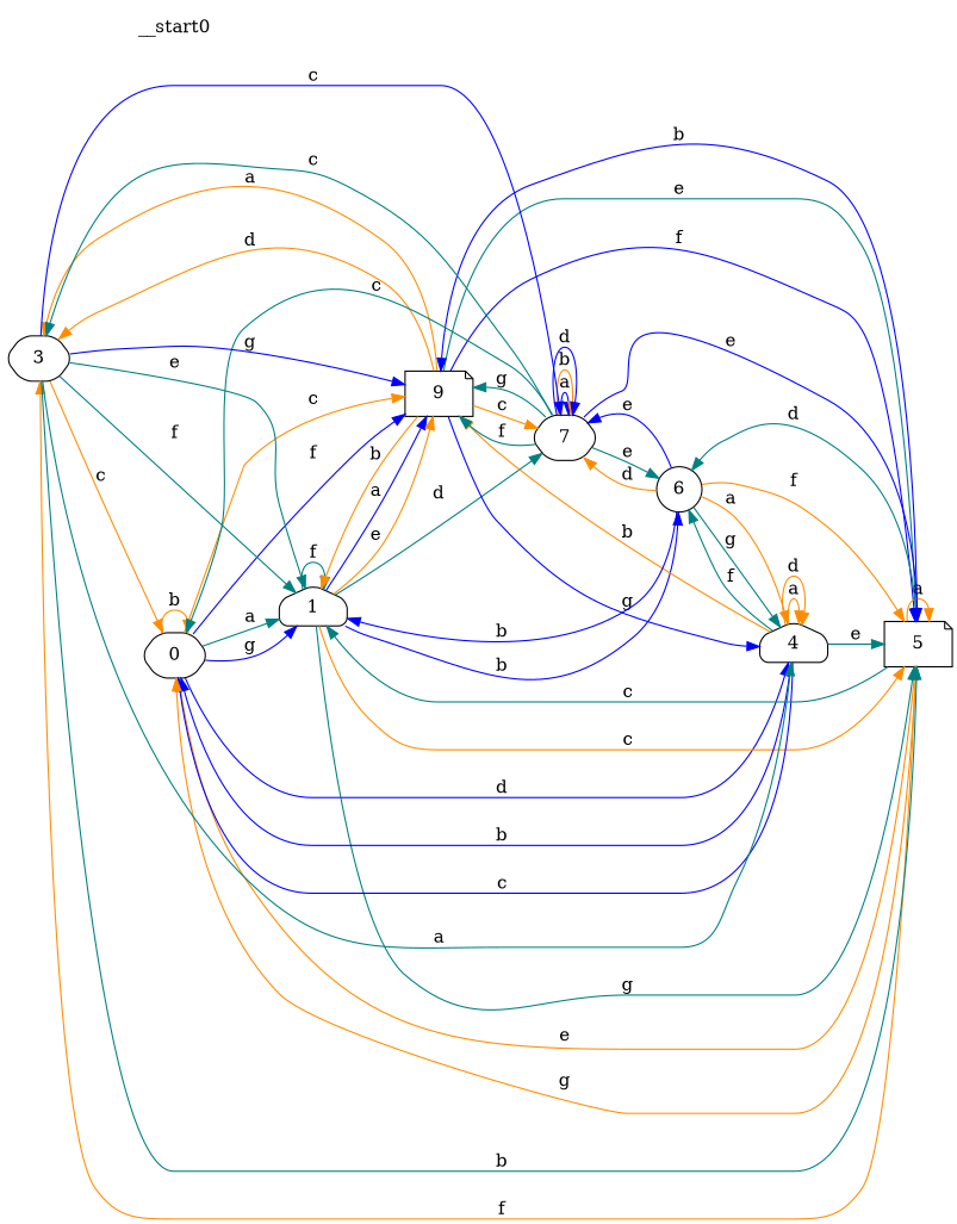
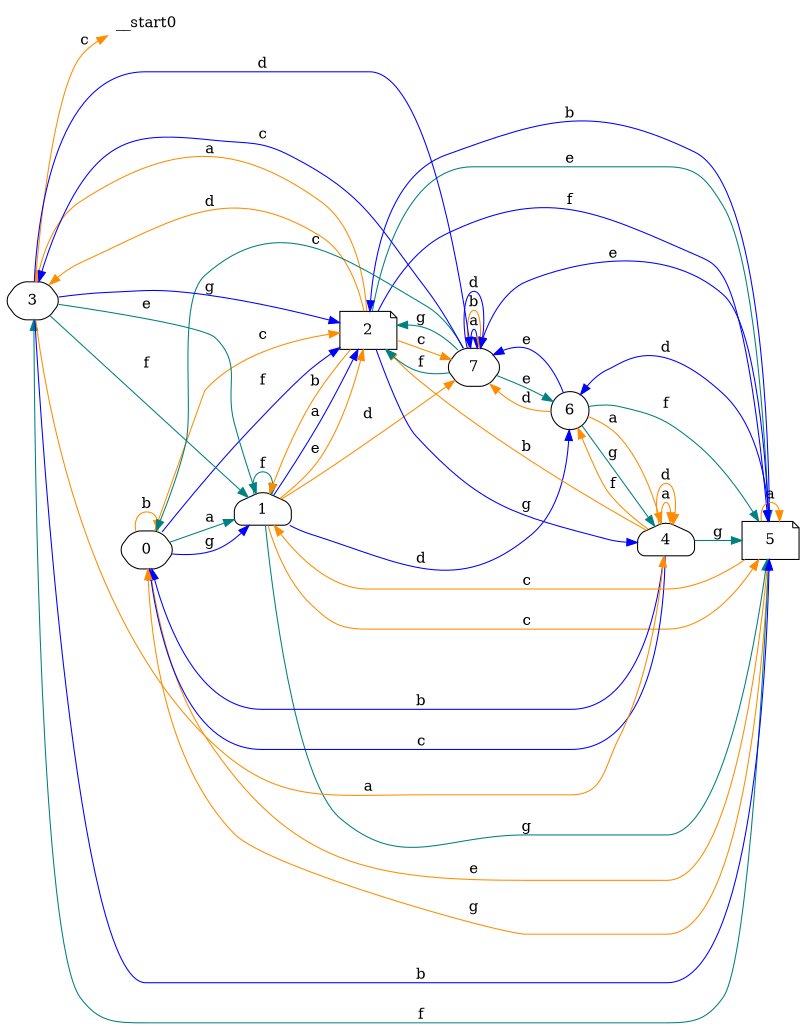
  digraph {
    rankdir=LR
    node [shape=hexagon color=black fillcolor=white style="rounded,filled"]
    edge [color=darkorange]
    __start0 [shape=none color="" fillcolor="" style=""]
    n2 [label=0]
    n3 [label=1 shape=house]
-   n4 [label=9 shape=note]
+   n4 [label=2 shape=note]
    n5 [label=4 shape=house]
    n6 [label=5 shape=note]
    n7 [label=6 shape=circle style=filled]
    n8 [label=7]
    n9 [label=3]
    n2 -> n2 [label=b]
    n2 -> n3 [color=teal label=a]
    n2 -> n3 [color=blue label=g]
    n2 -> n4 [label=c]
    n2 -> n4 [color=blue label=f]
-   n2 -> n5 [color=blue label=d]
    n2 -> n6 [label=e]
    n3 -> n3 [color=teal label=f]
    n3 -> n4 [color=blue label=a]
    n3 -> n4 [label=e]
    n3 -> n6 [label=c]
    n3 -> n6 [color=teal label=g]
-   n3 -> n7 [color=blue label=b]
-   n3 -> n8 [color=teal label=d]
+   n3 -> n7 [color=blue label=d]
+   n3 -> n8 [label=d]
    n4 -> n3 [label=b]
    n4 -> n5 [color=blue label=g]
    n4 -> n6 [color=teal label=e]
    n4 -> n6 [color=blue label=f]
    n4 -> n8 [label=c]
    n4 -> n9 [label=a]
    n4 -> n9 [label=d]
    n5 -> n2 [color=blue label=b]
    n5 -> n2 [color=blue label=c]
    n5 -> n4 [label=b]
    n5 -> n5 [label=a]
    n5 -> n5 [label=d]
-   n5 -> n6 [color=teal label=e]
-   n5 -> n7 [color=teal label=f]
+   n5 -> n6 [color=teal label=g]
+   n5 -> n7 [label=f]
    n6 -> n2 [label=g]
-   n6 -> n3 [color=teal label=c]
+   n6 -> n3 [label=c]
    n6 -> n4 [color=blue label=b]
    n6 -> n6 [label=a]
-   n6 -> n7 [color=teal label=d]
-   n8 -> n6 [color=blue label=e]
-   n6 -> n9 [label=f]
-   n7 -> n3 [color=blue label=b]
+   n6 -> n7 [color=blue label=d]
+   n6 -> n8 [color=blue label=e]
+   n6 -> n9 [color=teal label=f]
    n7 -> n5 [label=a]
    n7 -> n5 [color=teal label=g]
-   n7 -> n6 [label=f]
+   n7 -> n6 [color=teal label=f]
    n7 -> n8 [label=d]
    n7 -> n8 [color=blue label=e]
    n8 -> n2 [color=teal label=c]
    n8 -> n4 [color=teal label=f]
    n8 -> n4 [color=teal label=g]
    n8 -> n7 [color=teal label=e]
    n8 -> n8 [color=blue label=a]
    n8 -> n8 [label=b]
    n8 -> n8 [color=blue label=d]
-   n8 -> n9 [color=teal label=c]
-   n9 -> n2 [label=c]
+   n8 -> n9 [color=blue label=c]
+   n9 -> __start0 [label=c]
    n9 -> n3 [color=teal label=e]
    n9 -> n3 [color=teal label=f]
    n9 -> n4 [color=blue label=g]
-   n9 -> n5 [color=teal label=a]
-   n9 -> n6 [color=teal label=b]
-   n9 -> n8 [color=blue label=c]
+   n9 -> n5 [label=a]
+   n9 -> n6 [color=blue label=b]
+   n9 -> n8 [color=blue label=d]
  }
